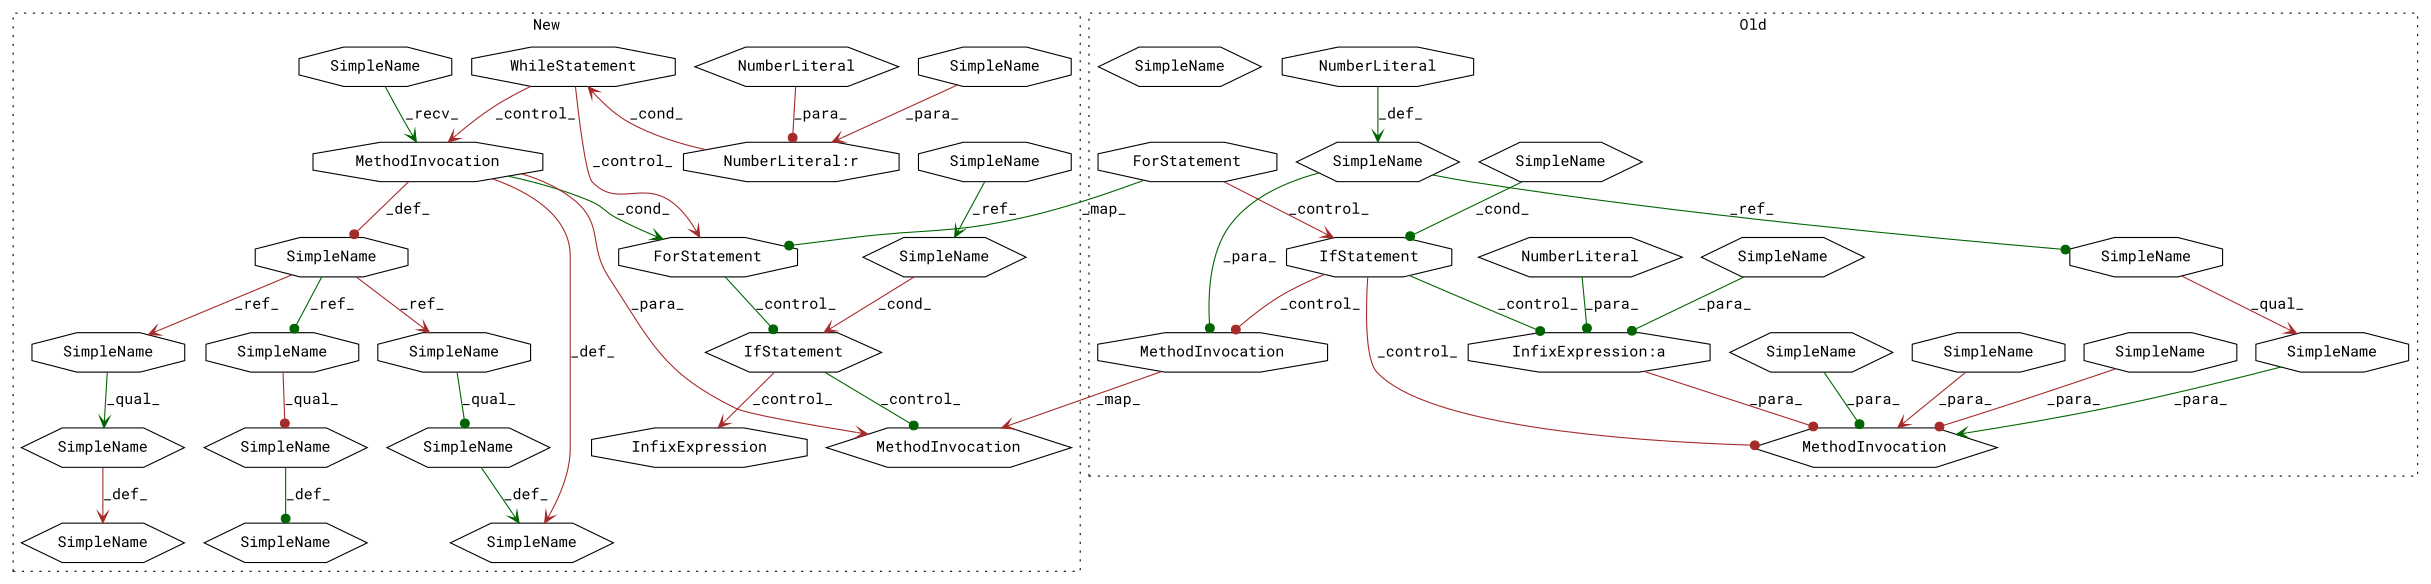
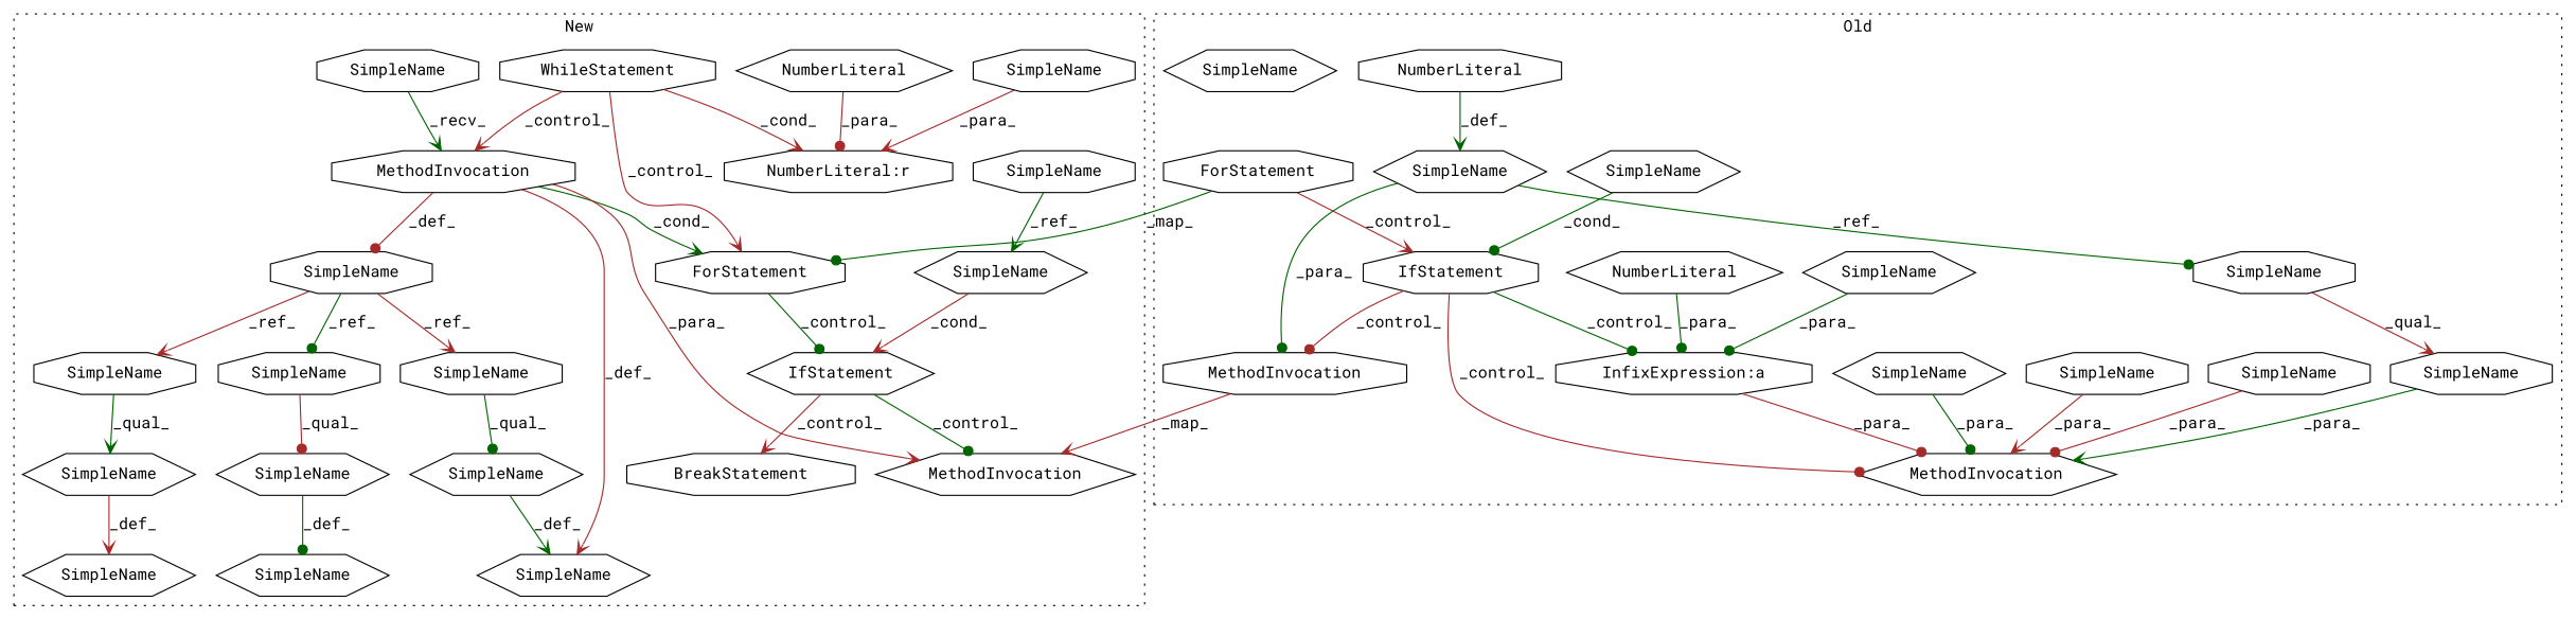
  digraph {
    fontname="Roboto Mono"
    node [a=42 fontname="Roboto Mono" l=5 s=3893 shape=octagon]
    edge [arrowhead=vee color=brown fontname="Roboto Mono"]
    n1 [a=24 l="5,14" label=ForStatement s="3166,3201"]
    n2 [a=25 l="4,26" label=IfStatement s="3837,3849"]
    n3 [a=32 l="18,1" label=MethodInvocation s="3875,3959" shape=hexagon]
    n4 [a=32 l="16,1" label=MethodInvocation s="4011,4032"]
    n5 [a=34 l=1 label=NumberLiteral s=3958 shape=hexagon]
    n6 [a=34 l=1 label=NumberLiteral s=3179]
    n7 [label=SimpleName]
    n8 [l=6 label=SimpleName s=3924]
    n9 [label=SimpleName s=3237 shape=hexagon]
    n10 [label=SimpleName s=3913 shape=hexagon]
    n11 [label=SimpleName s=3950 shape=hexagon]
    n12 [label=SimpleName s=3913]
    n13 [l=14 label=SimpleName]
    n14 [l=12 label=SimpleName s=3936 shape=hexagon]
    n15 [l=8 label=SimpleName s=3841 shape=hexagon]
    n16 [a=27 l=3 label="InfixExpression:a" s=3955]
-   n17 [a=10 l=6 label=InfixExpression s=4818]
+   n17 [a=10 l=6 label=BreakStatement s=4818]
    n18 [a=24 l="7,18" label=ForStatement s="3539,3565"]
    n19 [a=25 l="4,26" label=IfStatement s="4257,4269" shape=hexagon]
    n20 [a=32 l="16,1" label=MethodInvocation s="4876,4897" shape=hexagon]
    n21 [a=32 label=MethodInvocation s=3394]
    n22 [a=34 l=1 label=NumberLiteral s=3331 shape=hexagon]
    n23 [l=8 label=SimpleName s=3696]
    n24 [l=15 label=SimpleName s=3506 shape=hexagon]
    n25 [l=9 label=SimpleName s=3424]
    n26 [l=4 label=SimpleName s=3417 shape=hexagon]
    n27 [label=SimpleName s=3456 shape=hexagon]
    n28 [l=8 label=SimpleName s=4261 shape=hexagon]
    n29 [l=13 label=SimpleName s=3380]
    n30 [l=9 label=SimpleName s=3368]
    n31 [l=14 label=SimpleName s=3424 shape=hexagon]
    n32 [l=15 label=SimpleName s=3464 shape=hexagon]
    n33 [l=9 label=SimpleName s=3506]
    n34 [l=9 label=SimpleName s=3464]
    n35 [l=1 label=SimpleName s=3502 shape=hexagon]
    n36 [l=19 label=SimpleName s=3309]
    n37 [a=61 l="7,14" label=WhileStatement s="3302,3332"]
    n38 [a=27 l=3 label="NumberLiteral:r" s=3328]
    subgraph cluster_1 {
      label=Old
      style=dotted
      n1
      n2
      n3
      n4
      n5
      n6
      n7
      n8
      n9
      n10
      n11
      n12
      n13
      n14
      n15
      n16
    }
    subgraph cluster_2 {
      label=New
      style=dotted
      n17
      n18
      n19
      n20
      n21
      n22
      n23
      n24
      n25
      n26
      n27
      n28
      n29
      n30
      n31
      n32
      n33
      n34
      n35
      n36
      n37
      n38
    }
    n1 -> n2 [label=_control_]
    n1 -> n18 [arrowhead=dot color=darkgreen label=_map_]
    n2 -> n3 [arrowhead=dot label=_control_]
    n2 -> n4 [arrowhead=dot label=_control_]
    n2 -> n16 [arrowhead=dot color=darkgreen label=_control_]
    n4 -> n20 [label=_map_]
    n5 -> n16 [arrowhead=dot color=darkgreen label=_para_]
    n6 -> n9 [color=darkgreen label=_def_]
    n7 -> n13 [label=_qual_]
    n8 -> n3 [arrowhead=dot label=_para_]
    n9 -> n4 [arrowhead=dot color=darkgreen label=_para_]
    n9 -> n7 [arrowhead=dot color=darkgreen label=_ref_]
    n11 -> n16 [arrowhead=dot color=darkgreen label=_para_]
    n12 -> n3 [label=_para_]
    n13 -> n3 [color=darkgreen label=_para_]
    n14 -> n3 [arrowhead=dot color=darkgreen label=_para_]
    n15 -> n2 [arrowhead=dot color=darkgreen label=_cond_]
    n16 -> n3 [arrowhead=dot label=_para_]
    n18 -> n19 [arrowhead=dot color=darkgreen label=_control_]
    n19 -> n17 [label=_control_]
    n19 -> n20 [arrowhead=dot color=darkgreen label=_control_]
    n21 -> n18 [color=darkgreen label=_cond_]
    n21 -> n20 [label=_para_]
    n21 -> n30 [arrowhead=dot label=_def_]
    n21 -> n35 [label=_def_]
    n22 -> n38 [arrowhead=dot label=_para_]
    n23 -> n28 [color=darkgreen label=_ref_]
    n24 -> n35 [color=darkgreen label=_def_]
    n25 -> n31 [arrowhead=dot label=_qual_]
    n28 -> n19 [label=_cond_]
    n29 -> n21 [color=darkgreen label=_recv_]
    n30 -> n25 [arrowhead=dot color=darkgreen label=_ref_]
    n30 -> n33 [label=_ref_]
    n30 -> n34 [label=_ref_]
    n31 -> n26 [arrowhead=dot color=darkgreen label=_def_]
    n32 -> n27 [label=_def_]
    n33 -> n24 [arrowhead=dot color=darkgreen label=_qual_]
    n34 -> n32 [color=darkgreen label=_qual_]
    n36 -> n38 [label=_para_]
    n37 -> n18 [label=_control_]
    n37 -> n21 [label=_control_]
-   n38 -> n37 [label=_cond_]
+   n37 -> n38 [label=_cond_]
  }
